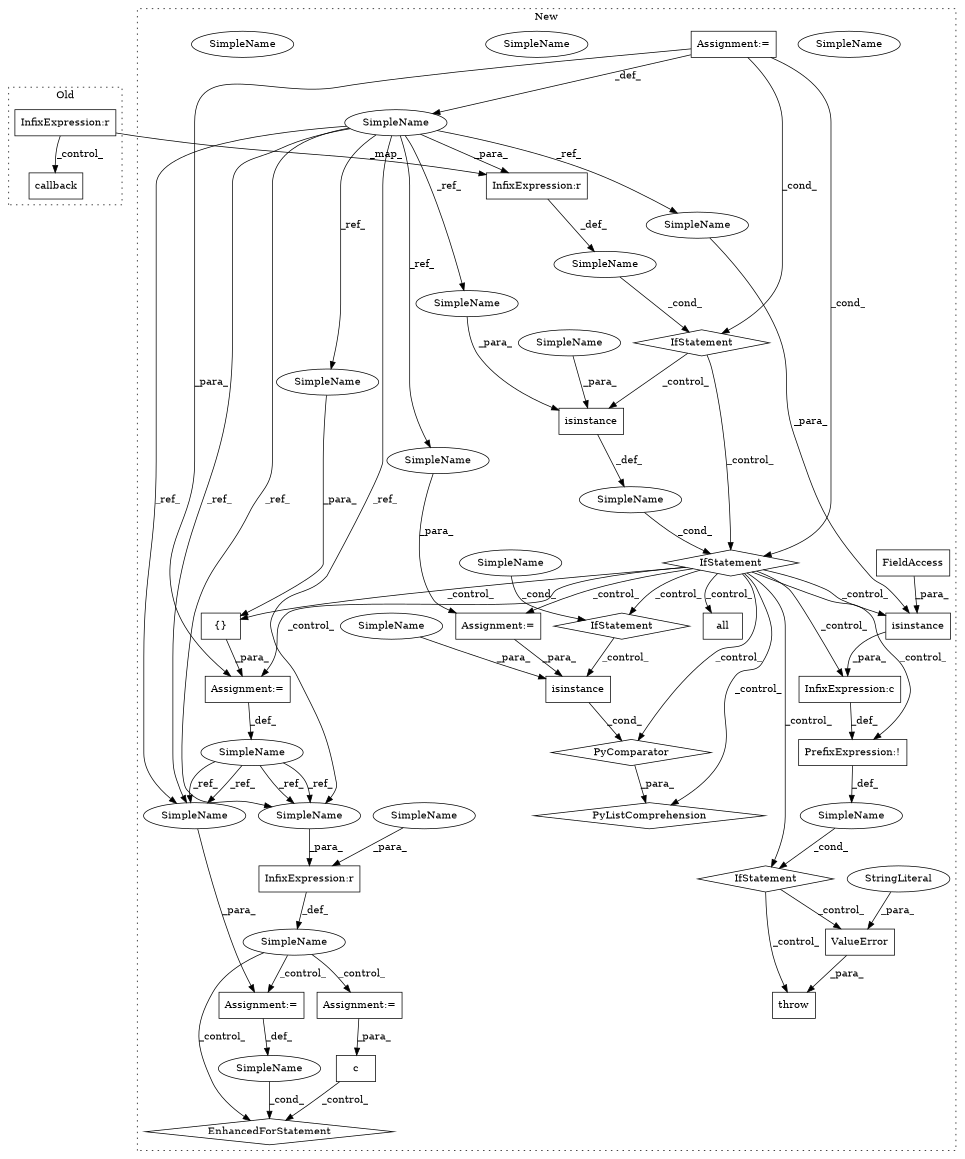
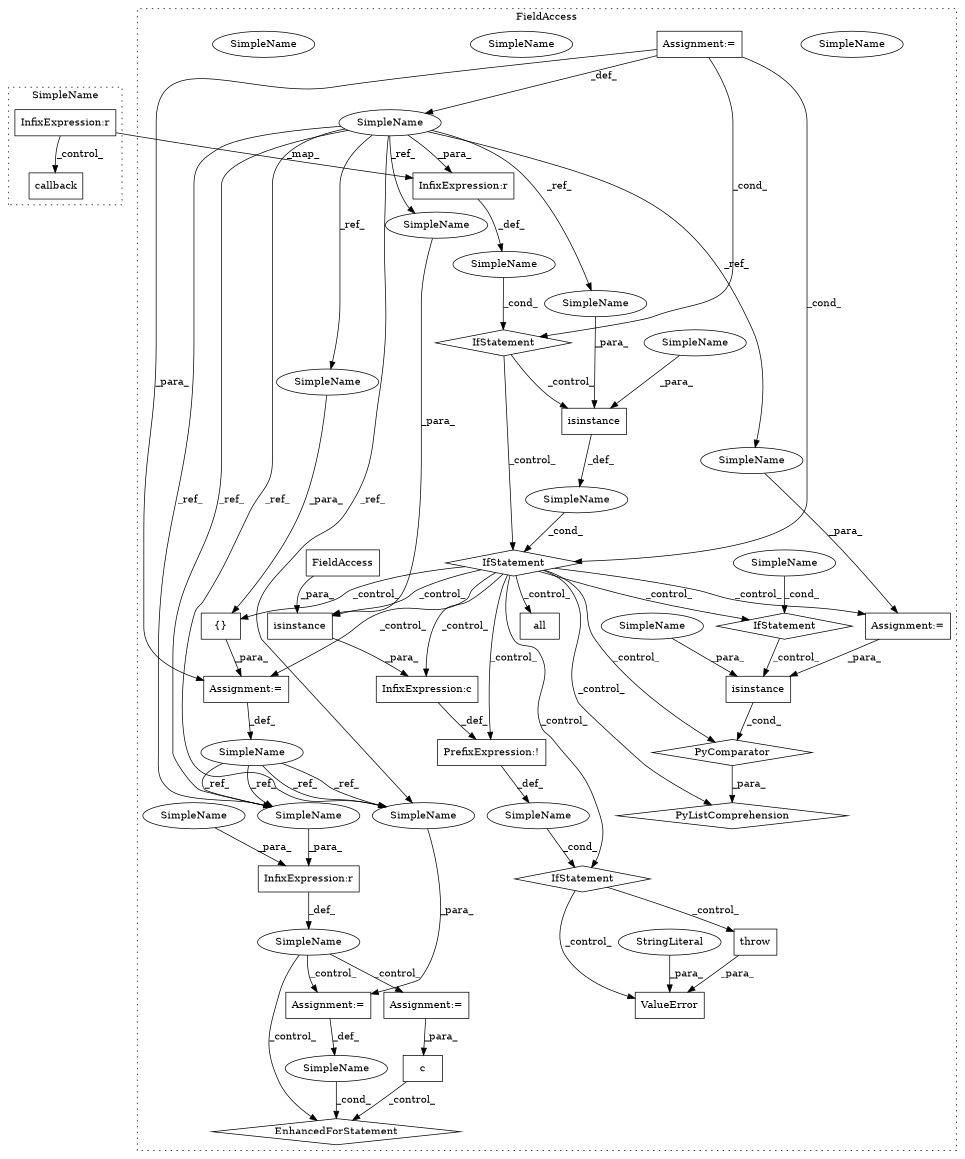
  digraph {
    node [a=42 l=8 shape=ellipse]
    n1 [a=32 l="9,1" label=callback s="2963,3006" shape=box]
    n2 [a=27 l=4 label="InfixExpression:r" s=2941 shape=box]
    n3 [a=113 l=24 label=PyComparator s=2002 shape=diamond]
    n4 [a=32 l="17,-5" label=all s="1899,2034" shape=box]
    n5 [a=32 l="11,1" label=isinstance s="1916,1937" shape=box]
    n6 [a=38 l=1 label="PrefixExpression:!" s=1868 shape=box]
    n7 [a=27 l=4 label="InfixExpression:c" s=1895 shape=box]
    n8 [label=SimpleName l=""]
    n9 [a=4 l="1,1" label="{}" s="1832,1841" shape=box]
    n10 [a=32 l="2,1" label=c s="6811,6821" shape=box]
    n11 [label=SimpleName l=""]
    n12 [a=70 l="61,2" label=EnhancedForStatement s="6720,6797" shape=diamond]
    n13 [label=SimpleName l=""]
    n14 [l=1 label=SimpleName s=6785]
    n15 [a=32 l="11,1" label=isinstance s="1773,1801" shape=box]
    n16 [label=SimpleName s=1583]
    n17 [a=32 l="11,1" label=isinstance s="1870,1894" shape=box]
    n18 [a=109 l=118 label=PyListComprehension s=1916 shape=diamond]
    n19 [a=27 l=4 label="InfixExpression:r" s=6645 shape=box]
    n20 [a=27 l=4 label="InfixExpression:r" s=1751 shape=box]
    n21 [a=53 l=6 label=throw s=2042 shape=box]
    n22 [l=5 label=SimpleName s=2021]
    n23 [a=25 l=24 label=IfStatement s=2002 shape=diamond]
    n24 [label=SimpleName l=""]
    n25 [a=25 l="4,2" label=IfStatement s="1864,2030" shape=diamond]
    n26 [a=22 l=4 label=FieldAccess s=1890 shape=box]
    n27 [a=25 l="4,2" label=IfStatement s="1739,1759" shape=diamond]
    n28 [a=32 l="11,1" label=ValueError s="2048,2121" shape=box]
    n29 [a=25 l="4,2" label=IfStatement s="1769,1802" shape=diamond]
    n30 [label=SimpleName s=1814]
    n31 [a=7 l="61,2" label="Assignment:=" s="6720,6797" shape=box]
    n32 [a=7 label="Assignment:=" s=1583 shape=box]
    n33 [a=7 l=1 label="Assignment:=" s=6673 shape=box]
    n34 [a=7 l=24 label="Assignment:=" s=2002 shape=box]
    n35 [a=7 l=1 label="Assignment:=" s=1822 shape=box]
    n36 [a=45 l=62 label=StringLiteral s=2059]
    n37 [l=5 label=SimpleName s=2021]
    n38 [label=SimpleName s=6789]
    n39 [label=SimpleName s=6637]
    n40 [label=SimpleName s=1929]
    n41 [label=SimpleName s=1793]
    n42 [l=4 label=SimpleName s=6649]
    n43 [label=SimpleName s=1881]
    n44 [label=SimpleName s=6637]
    n45 [label=SimpleName s=1784]
    n46 [label=SimpleName s=1833]
    n47 [label=SimpleName s=6789]
    n48 [label=SimpleName s=2009]
    subgraph cluster_1 {
-     label=Old
+     label=SimpleName
      style=dotted
      n1
      n2
    }
    subgraph cluster_2 {
-     label=New
+     label=FieldAccess
      style=dotted
      n3
      n4
      n5
      n6
      n7
      n8
      n9
      n10
      n11
      n12
      n13
      n14
      n15
      n16
      n17
      n18
      n19
      n20
      n21
      n22
      n23
      n24
      n25
      n26
      n27
      n28
      n29
      n30
      n31
      n32
      n33
      n34
      n35
      n36
      n37
      n38
      n39
      n40
      n41
      n42
      n43
      n44
      n45
      n46
      n47
      n48
    }
    n2 -> n1 [label=_control_]
    n2 -> n20 [label=_map_]
    n3 -> n18 [label=_para_]
    n5 -> n3 [label=_cond_]
    n6 -> n24 [label=_def_]
    n7 -> n6 [label=_def_]
    n8 -> n27 [label=_cond_]
    n9 -> n35 [label=_para_]
    n10 -> n12 [label=_control_]
    n11 -> n12 [label=_control_]
    n11 -> n31 [label=_control_]
    n11 -> n33 [label=_control_]
    n13 -> n29 [label=_cond_]
    n14 -> n12 [label=_cond_]
    n15 -> n13 [label=_def_]
    n16 -> n20 [label=_para_]
    n16 -> n43 [label=_ref_]
    n16 -> n44 [label=_ref_]
    n16 -> n44 [label=_ref_]
    n16 -> n45 [label=_ref_]
    n16 -> n46 [label=_ref_]
    n16 -> n47 [label=_ref_]
    n16 -> n47 [label=_ref_]
    n16 -> n48 [label=_ref_]
    n17 -> n7 [label=_para_]
    n19 -> n11 [label=_def_]
    n20 -> n8 [label=_def_]
    n23 -> n5 [label=_control_]
    n24 -> n25 [label=_cond_]
    n25 -> n21 [label=_control_]
    n25 -> n28 [label=_control_]
    n26 -> n17 [label=_para_]
    n27 -> n15 [label=_control_]
    n27 -> n29 [label=_control_]
-   n28 -> n21 [label=_para_]
+   n21 -> n28 [label=_para_]
    n29 -> n3 [label=_control_]
    n29 -> n4 [label=_control_]
    n29 -> n6 [label=_control_]
    n29 -> n7 [label=_control_]
    n29 -> n9 [label=_control_]
    n29 -> n17 [label=_control_]
    n29 -> n18 [label=_control_]
    n29 -> n23 [label=_control_]
    n29 -> n25 [label=_control_]
    n29 -> n34 [label=_control_]
    n29 -> n35 [label=_control_]
    n30 -> n44 [label=_ref_]
    n30 -> n44 [label=_ref_]
    n30 -> n47 [label=_ref_]
    n30 -> n47 [label=_ref_]
    n31 -> n14 [label=_def_]
    n32 -> n16 [label=_def_]
    n32 -> n27 [label=_cond_]
    n32 -> n29 [label=_cond_]
    n32 -> n35 [label=_para_]
    n33 -> n10 [label=_para_]
    n34 -> n5 [label=_para_]
    n35 -> n30 [label=_def_]
    n36 -> n28 [label=_para_]
    n37 -> n23 [label=_cond_]
    n40 -> n5 [label=_para_]
    n41 -> n15 [label=_para_]
    n42 -> n19 [label=_para_]
    n43 -> n17 [label=_para_]
    n44 -> n19 [label=_para_]
    n45 -> n15 [label=_para_]
    n46 -> n9 [label=_para_]
    n47 -> n31 [label=_para_]
    n48 -> n34 [label=_para_]
  }
